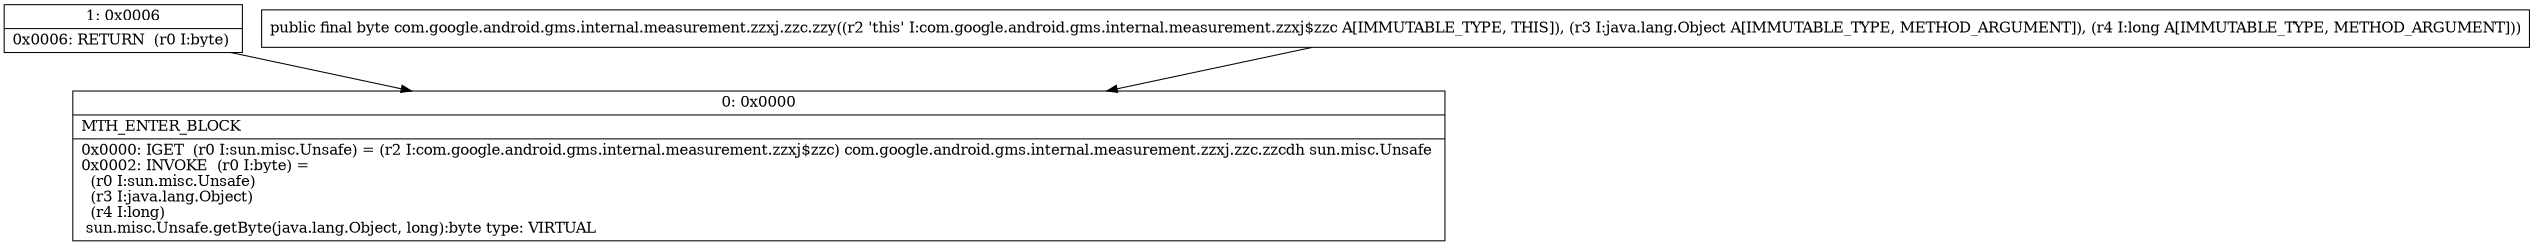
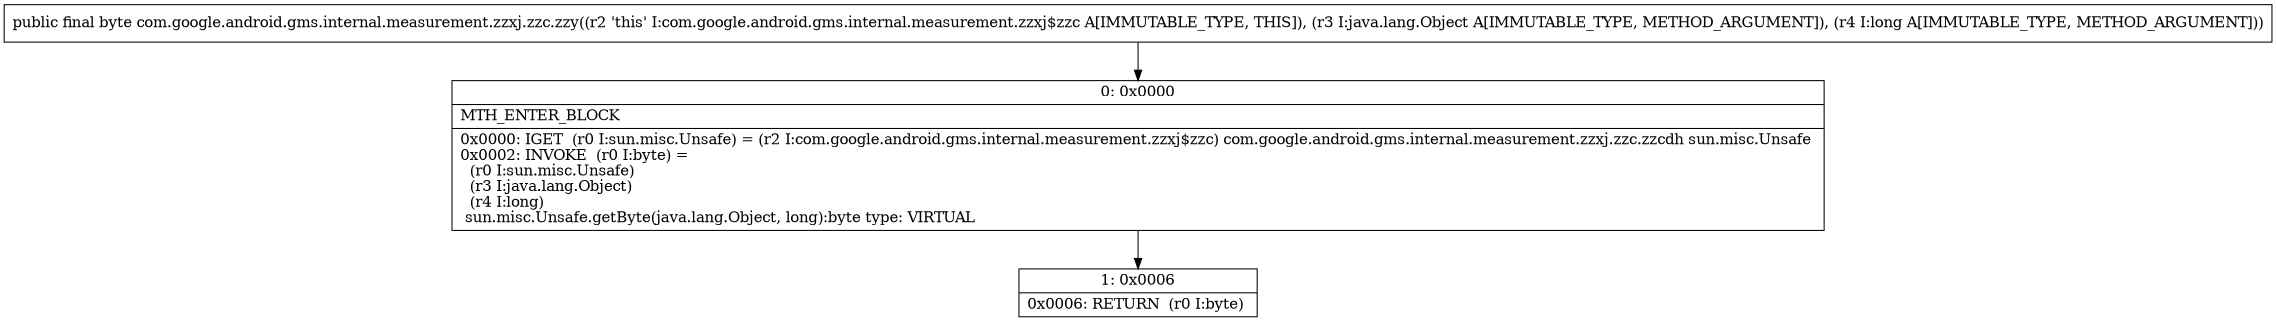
  digraph {
    node [shape=record]
    n1 [label="{0\:\ 0x0000|MTH_ENTER_BLOCK\l|0x0000: IGET  (r0 I:sun.misc.Unsafe) = (r2 I:com.google.android.gms.internal.measurement.zzxj$zzc) com.google.android.gms.internal.measurement.zzxj.zzc.zzcdh sun.misc.Unsafe \l0x0002: INVOKE  (r0 I:byte) = \l  (r0 I:sun.misc.Unsafe)\l  (r3 I:java.lang.Object)\l  (r4 I:long)\l sun.misc.Unsafe.getByte(java.lang.Object, long):byte type: VIRTUAL \l}"]
    n2 [label="{1\:\ 0x0006|0x0006: RETURN  (r0 I:byte) \l}"]
    n3 [label="{public final byte com.google.android.gms.internal.measurement.zzxj.zzc.zzy((r2 'this' I:com.google.android.gms.internal.measurement.zzxj$zzc A[IMMUTABLE_TYPE, THIS]), (r3 I:java.lang.Object A[IMMUTABLE_TYPE, METHOD_ARGUMENT]), (r4 I:long A[IMMUTABLE_TYPE, METHOD_ARGUMENT])) }"]
-   n2 -> n1
+   n1 -> n2
    n3 -> n1
  }
